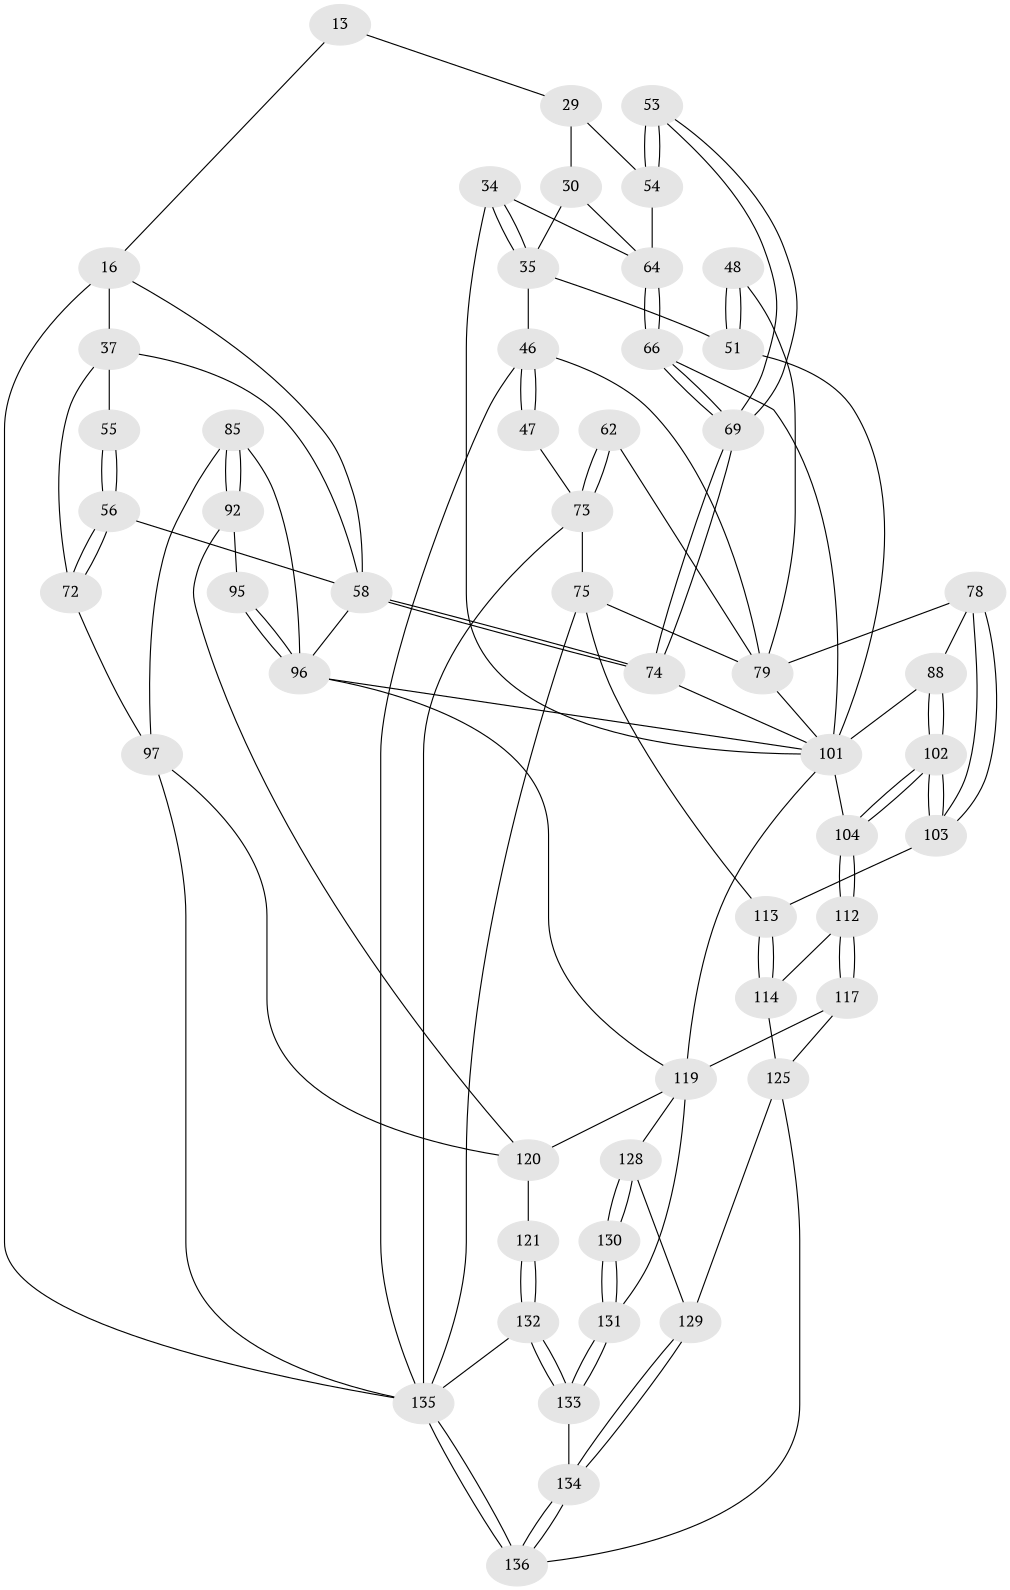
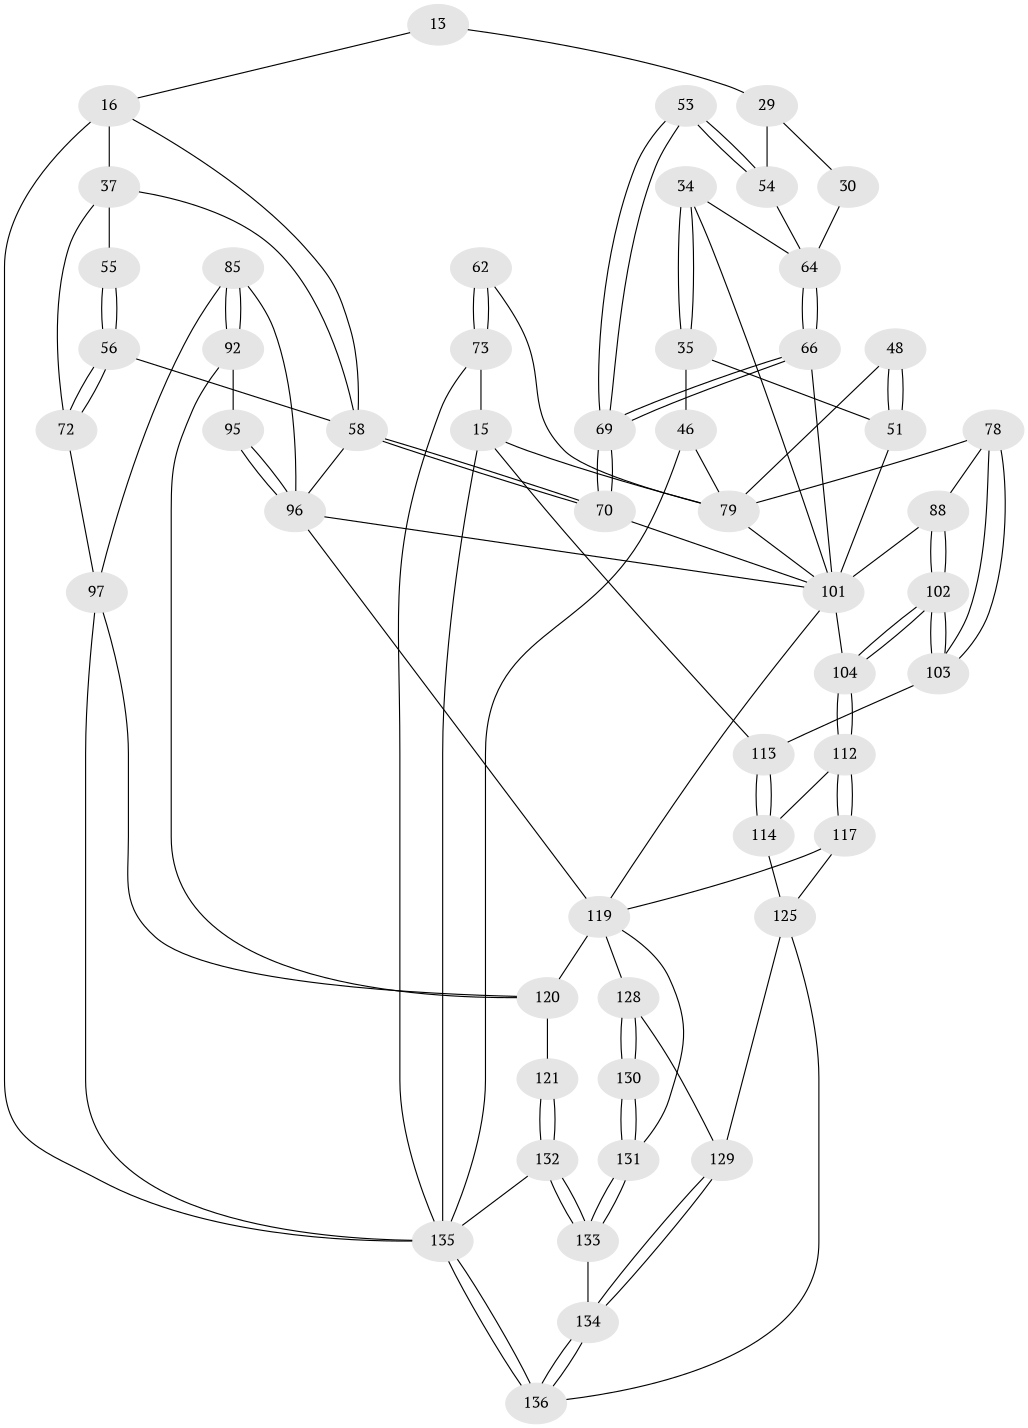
  graph {
    fontname="PT Serif"
    node [color=gray90 fontname="PT Serif" style=filled]
    edge [fontname="PT Serif"]
    13 [super="+8"]
    16 [super="+15+14+2"]
    29 [super="+19+25"]
    37 [super="+26+27+36"]
    58 [super="+57+43+28+22"]
    135 [super="+89+127"]
    30 [super="+10"]
    54 [super="+50+42"]
    55
    72 [super="+71"]
-   70 [label=74]
+   70
    96 [super="+82+81"]
    136 [super="+126"]
    35 [super="+20"]
    64 [super="+33"]
    46 [super="+21+7"]
    51 [super="+38+39"]
    66
    34
    101 [super="+100+98"]
    119 [super="+110+109+116"]
    104
-   47
    79 [super="+61"]
    56
    97 [super="+84+91"]
    53 [super="+45"]
    69
    73 [super="+65+63"]
-   75 [super="+74"]
+   75 [super="+74" label=15]
    48
    62
    120 [super="+118+99"]
    113 [super="+106"]
    114
    78
    88 [super="+77+87"]
    103
    102
    85
    92
    95 [super="+93+94"]
    121
    128
    131 [super="+123+124"]
    112
    117
    125 [super="+122"]
    129
    130
    133
    132
    134
    13 -- 16 [weight=2]
    13 -- 29 [weight=2]
    16 -- 37 [weight=2]
    16 -- 58
    16 -- 135 [weight=3]
    29 -- 30 [weight=2]
    29 -- 54 [weight=2]
    37 -- 58
    37 -- 55 [weight=2]
    37 -- 72
    58 -- 70
    58 -- 70
    58 -- 96
    135 -- 136 [weight=2]
    135 -- 136
-   30 -- 35
    30 -- 64
    54 -- 64 [weight=3]
    55 -- 56
    55 -- 56
    72 -- 97 [weight=2]
    70 -- 101
    96 -- 101
    96 -- 119
    35 -- 46 [weight=2]
    35 -- 51 [weight=2]
    64 -- 66
    64 -- 66
    46 -- 135
-   46 -- 47 [weight=2]
-   46 -- 47
    46 -- 79
    51 -- 101
    66 -- 101
    66 -- 69
    66 -- 69
    34 -- 35
    34 -- 35
    34 -- 64
    34 -- 101
    101 -- 119
    101 -- 104
    119 -- 120 [weight=2]
    119 -- 128
    119 -- 131 [weight=2]
    104 -- 112
    104 -- 112
-   47 -- 73
    79 -- 101
    56 -- 58
    56 -- 72
    56 -- 72
    97 -- 135
    97 -- 120 [weight=2]
    53 -- 54 [weight=2]
    53 -- 54
    53 -- 69
    53 -- 69
    69 -- 70
    69 -- 70
    73 -- 135
    73 -- 75
    75 -- 135
    75 -- 79
    75 -- 113
    48 -- 51 [weight=2]
    48 -- 51
    48 -- 79
    62 -- 79
    62 -- 73 [weight=2]
    62 -- 73
    120 -- 121 [weight=2]
    113 -- 114 [weight=2]
    113 -- 114
    114 -- 125
    78 -- 79
    78 -- 88
    78 -- 103
    78 -- 103
    88 -- 101 [weight=3]
    88 -- 102
    88 -- 102
    103 -- 113
    102 -- 104
    102 -- 104
    102 -- 103
    102 -- 103
    85 -- 96
    85 -- 97
    85 -- 92
    85 -- 92
    92 -- 120
    92 -- 95
    95 -- 96 [weight=2]
    95 -- 96
    121 -- 132
    121 -- 132
    128 -- 129
    128 -- 130
    128 -- 130
    131 -- 133
    131 -- 133
    112 -- 114
    112 -- 117
    112 -- 117
    117 -- 119
    117 -- 125
    125 -- 136
    125 -- 129
    129 -- 134
    129 -- 134
    130 -- 131 [weight=2]
    130 -- 131
    133 -- 134
    132 -- 135
    132 -- 133
    132 -- 133
    134 -- 136
    134 -- 136
  }
